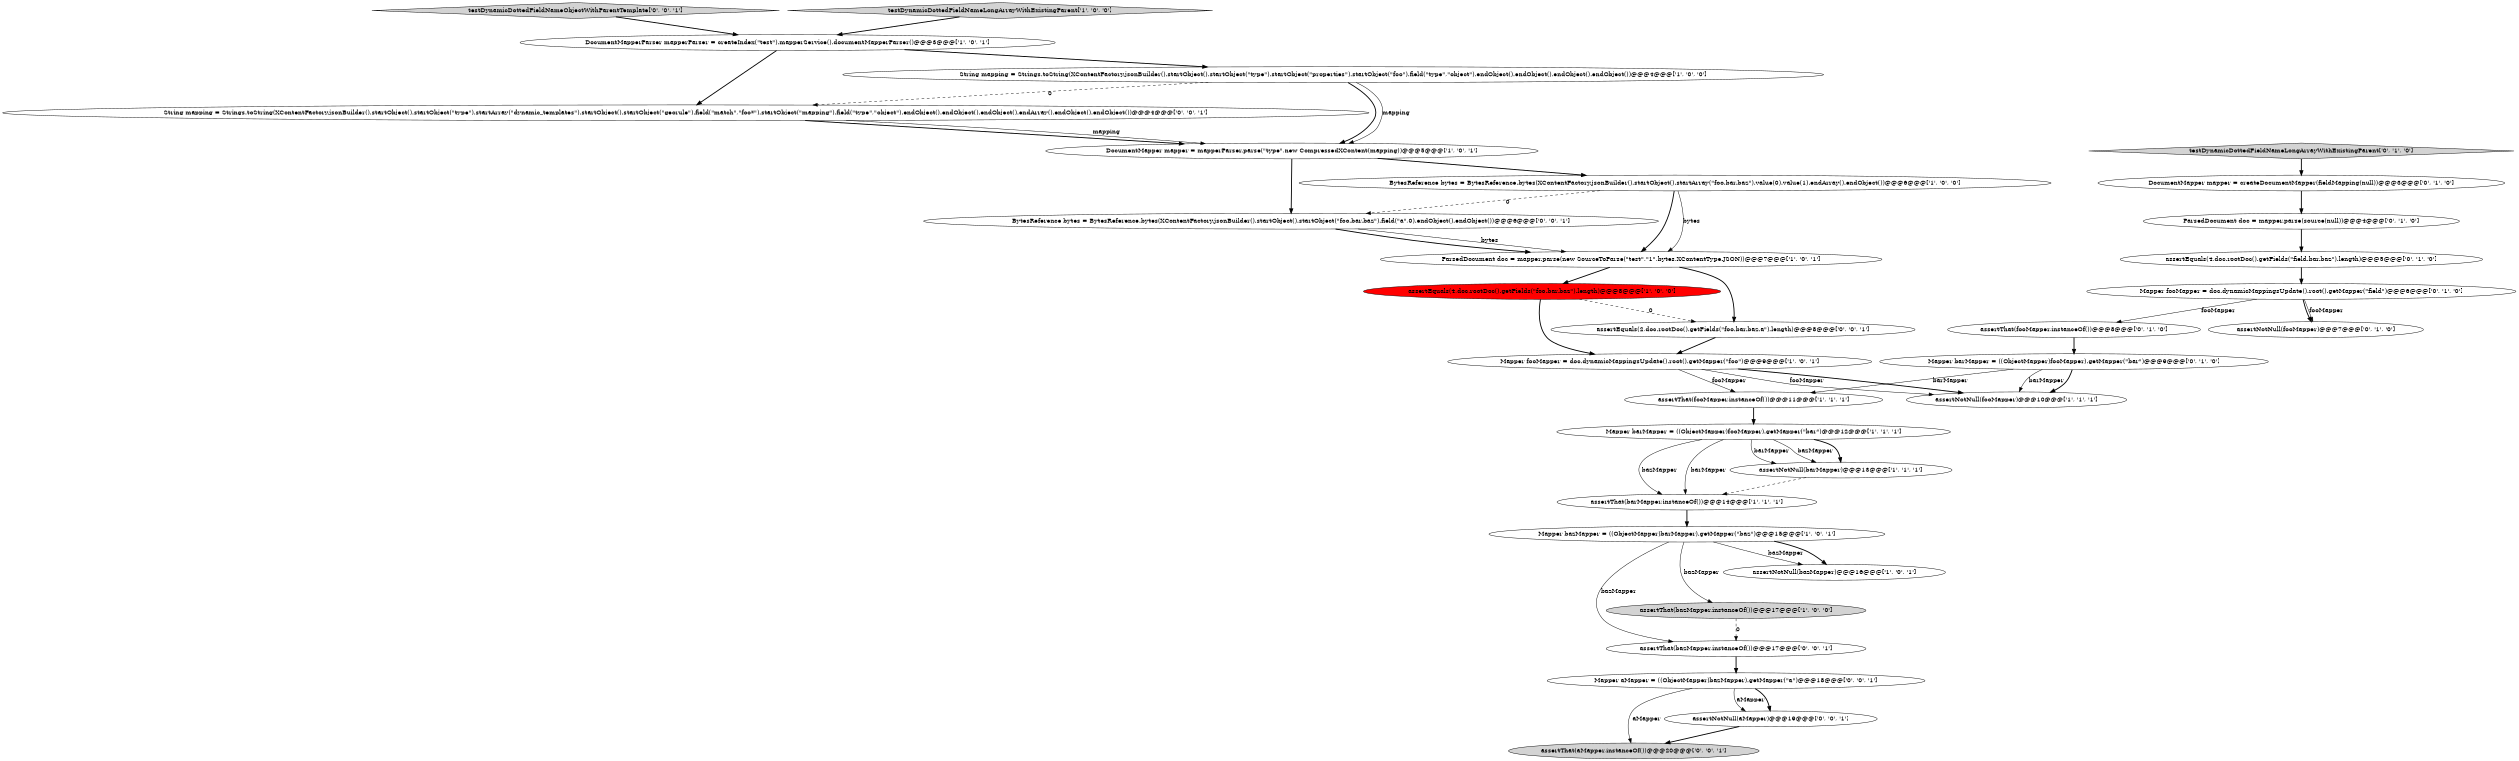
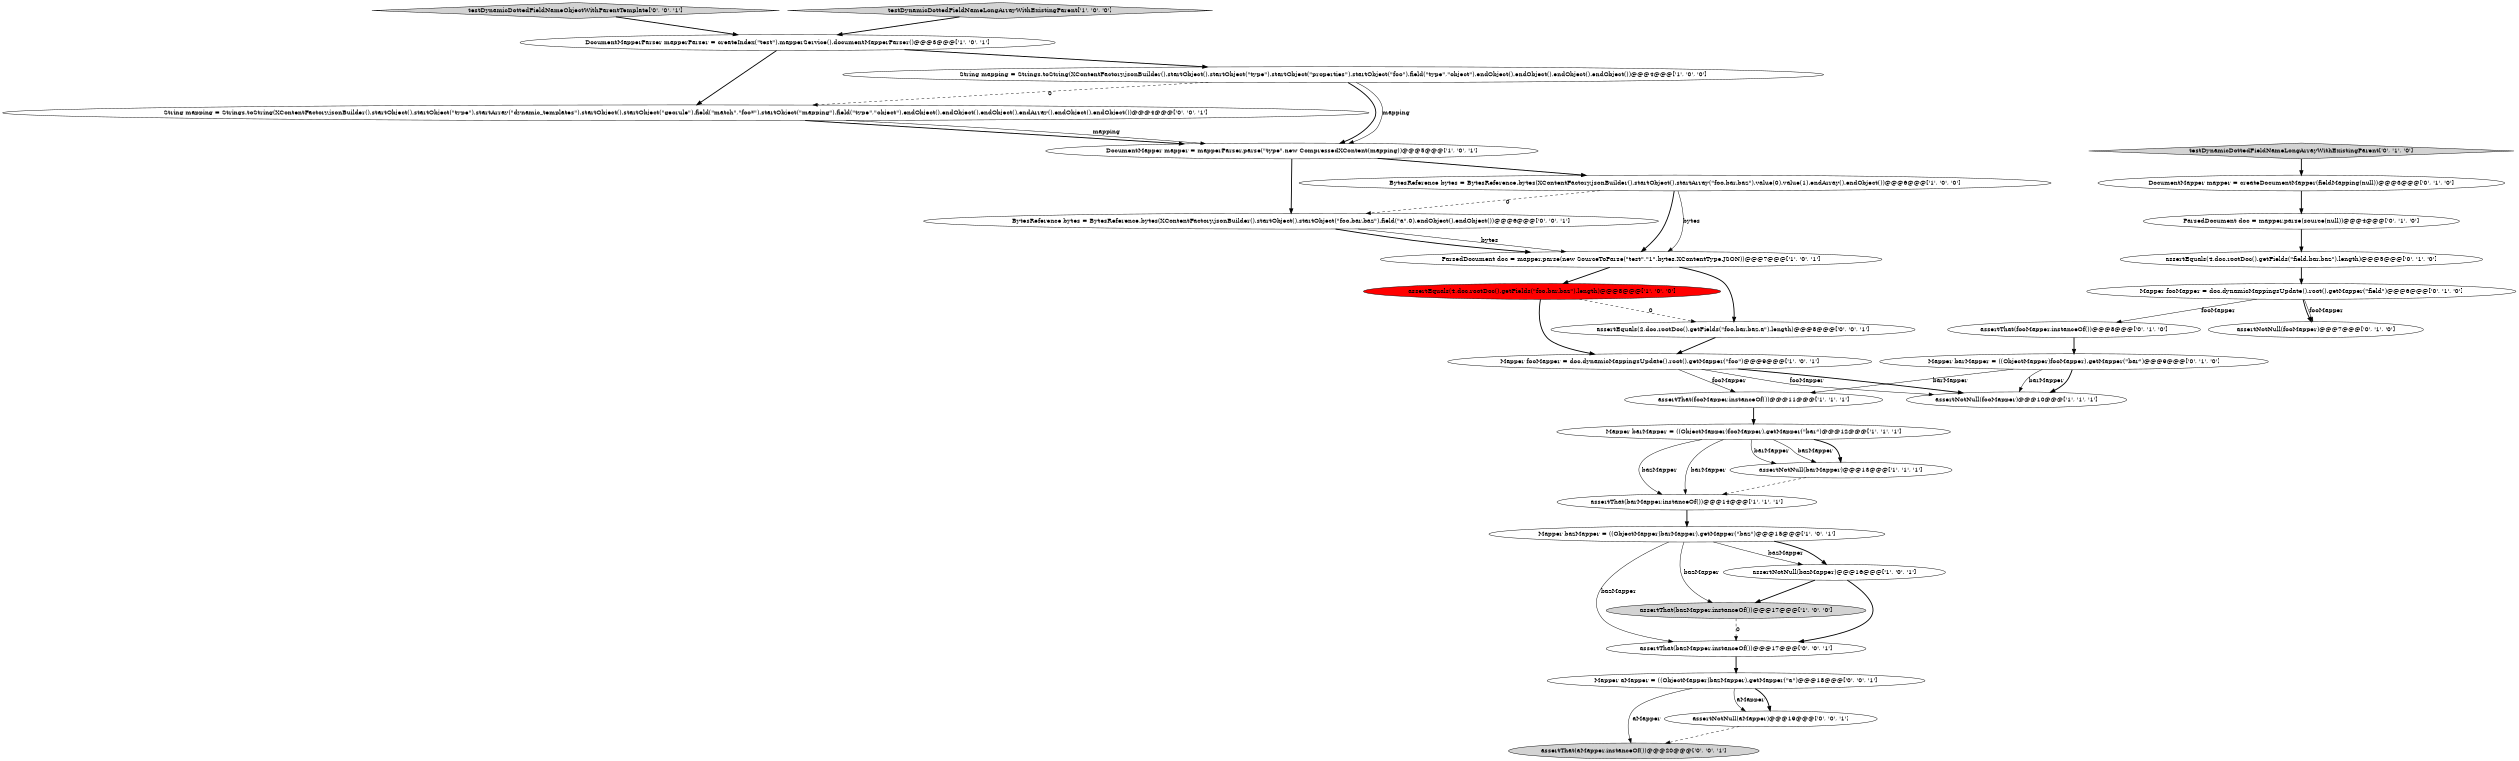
  digraph {
    fontname="DejaVu Serif"
    node [fillcolor=white fontname="DejaVu Serif" shape=ellipse style=filled]
    edge [fontname="DejaVu Serif" style=bold]
    n1 [label="Mapper bazMapper = ((ObjectMapper)barMapper).getMapper(\"baz\")@@@15@@@['1', '0', '1']"]
    n2 [fillcolor=lightgray label="assertThat(bazMapper,instanceOf())@@@17@@@['1', '0', '0']"]
    n3 [label="assertNotNull(bazMapper)@@@16@@@['1', '0', '1']"]
    n4 [label="assertThat(bazMapper,instanceOf())@@@17@@@['0', '0', '1']"]
    n5 [label="Mapper aMapper = ((ObjectMapper)bazMapper).getMapper(\"a\")@@@18@@@['0', '0', '1']"]
    n6 [label="assertNotNull(fooMapper)@@@10@@@['1', '1', '1']"]
    n7 [label="assertThat(fooMapper,instanceOf())@@@11@@@['1', '1', '1']"]
    n8 [label="Mapper barMapper = ((ObjectMapper)fooMapper).getMapper(\"bar\")@@@12@@@['1', '1', '1']"]
    n9 [label="Mapper fooMapper = doc.dynamicMappingsUpdate().root().getMapper(\"foo\")@@@9@@@['1', '0', '1']"]
    n10 [label="assertThat(fooMapper,instanceOf())@@@8@@@['0', '1', '0']"]
    n11 [label="Mapper barMapper = ((ObjectMapper)fooMapper).getMapper(\"bar\")@@@9@@@['0', '1', '0']"]
    n12 [label="String mapping = Strings.toString(XContentFactory.jsonBuilder().startObject().startObject(\"type\").startObject(\"properties\").startObject(\"foo\").field(\"type\",\"object\").endObject().endObject().endObject().endObject())@@@4@@@['1', '0', '0']"]
    n13 [label="DocumentMapper mapper = mapperParser.parse(\"type\",new CompressedXContent(mapping))@@@5@@@['1', '0', '1']"]
    n14 [label="String mapping = Strings.toString(XContentFactory.jsonBuilder().startObject().startObject(\"type\").startArray(\"dynamic_templates\").startObject().startObject(\"georule\").field(\"match\",\"foo*\").startObject(\"mapping\").field(\"type\",\"object\").endObject().endObject().endObject().endArray().endObject().endObject())@@@4@@@['0', '0', '1']"]
    n15 [label="BytesReference bytes = BytesReference.bytes(XContentFactory.jsonBuilder().startObject().startObject(\"foo.bar.baz\").field(\"a\",0).endObject().endObject())@@@6@@@['0', '0', '1']"]
    n16 [label="BytesReference bytes = BytesReference.bytes(XContentFactory.jsonBuilder().startObject().startArray(\"foo.bar.baz\").value(0).value(1).endArray().endObject())@@@6@@@['1', '0', '0']"]
    n17 [fillcolor=lightgray label="assertThat(aMapper,instanceOf())@@@20@@@['0', '0', '1']"]
    n18 [label="assertNotNull(aMapper)@@@19@@@['0', '0', '1']"]
    n19 [fillcolor=lightgray label="testDynamicDottedFieldNameLongArrayWithExistingParent['0', '1', '0']" shape=diamond]
    n20 [label="DocumentMapper mapper = createDocumentMapper(fieldMapping(null))@@@3@@@['0', '1', '0']"]
    n21 [label="ParsedDocument doc = mapper.parse(source(null))@@@4@@@['0', '1', '0']"]
    n22 [label="assertEquals(4,doc.rootDoc().getFields(\"field.bar.baz\").length)@@@5@@@['0', '1', '0']"]
    n23 [label="Mapper fooMapper = doc.dynamicMappingsUpdate().root().getMapper(\"field\")@@@6@@@['0', '1', '0']"]
    n24 [label="assertNotNull(fooMapper)@@@7@@@['0', '1', '0']"]
    n25 [label="ParsedDocument doc = mapper.parse(new SourceToParse(\"test\",\"1\",bytes,XContentType.JSON))@@@7@@@['1', '0', '1']"]
    n26 [fillcolor=red label="assertEquals(4,doc.rootDoc().getFields(\"foo.bar.baz\").length)@@@8@@@['1', '0', '0']"]
    n27 [label="assertEquals(2,doc.rootDoc().getFields(\"foo.bar.baz.a\").length)@@@8@@@['0', '0', '1']"]
    n28 [label="assertNotNull(barMapper)@@@13@@@['1', '1', '1']"]
    n29 [label="assertThat(barMapper,instanceOf())@@@14@@@['1', '1', '1']"]
    n30 [label="DocumentMapperParser mapperParser = createIndex(\"test\").mapperService().documentMapperParser()@@@3@@@['1', '0', '1']"]
    n31 [fillcolor=lightgray label="testDynamicDottedFieldNameObjectWithParentTemplate['0', '0', '1']" shape=diamond]
    n32 [fillcolor=lightgray label="testDynamicDottedFieldNameLongArrayWithExistingParent['1', '0', '0']" shape=diamond]
    n1 -> n2 [label=bazMapper style=solid]
    n1 -> n3 [label=bazMapper style=solid]
    n1 -> n3
    n1 -> n4 [label=bazMapper style=solid]
    n2 -> n4 [label=0 style=dashed]
+   n3 -> n2
+   n3 -> n4
    n4 -> n5
    n5 -> n17 [label=aMapper style=solid]
    n5 -> n18 [label=aMapper style=solid]
    n5 -> n18
    n7 -> n8
    n8 -> n28
    n8 -> n28 [label=barMapper style=solid]
    n8 -> n28 [label=bazMapper style=solid]
    n8 -> n29 [label=bazMapper style=solid]
    n8 -> n29 [label=barMapper style=solid]
    n9 -> n6
    n9 -> n6 [label=fooMapper style=solid]
    n9 -> n7 [label=fooMapper style=solid]
    n10 -> n11
    n11 -> n6 [label=barMapper style=solid]
    n11 -> n6
    n11 -> n7 [label=barMapper style=solid]
    n12 -> n13
    n12 -> n13 [label=mapping style=solid]
    n12 -> n14 [label=0 style=dashed]
    n13 -> n15
    n13 -> n16
    n14 -> n13
    n14 -> n13 [label=mapping style=solid]
    n15 -> n25 [label=bytes style=solid]
    n15 -> n25
    n16 -> n15 [label=0 style=dashed]
    n16 -> n25 [label=bytes style=solid]
    n16 -> n25
-   n18 -> n17
+   n18 -> n17 [style=dashed]
    n19 -> n20
    n20 -> n21
    n21 -> n22
    n22 -> n23
    n23 -> n10 [label=fooMapper style=solid]
    n23 -> n24
    n23 -> n24 [label=fooMapper style=solid]
    n25 -> n26
    n25 -> n27
    n26 -> n9
    n26 -> n27 [label=0 style=dashed]
    n27 -> n9
    n28 -> n29 [style=dashed]
    n29 -> n1
    n30 -> n12
    n30 -> n14
    n31 -> n30
    n32 -> n30
  }
